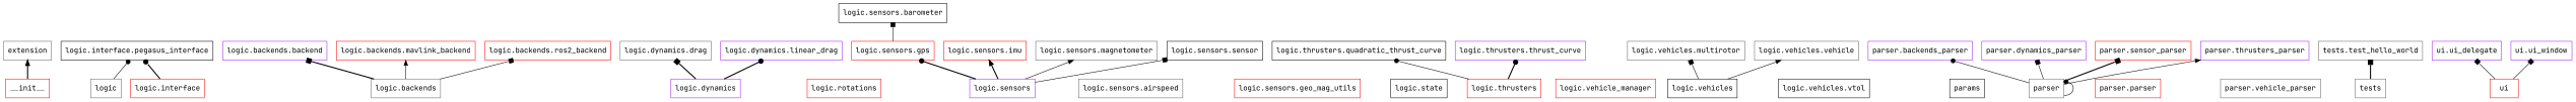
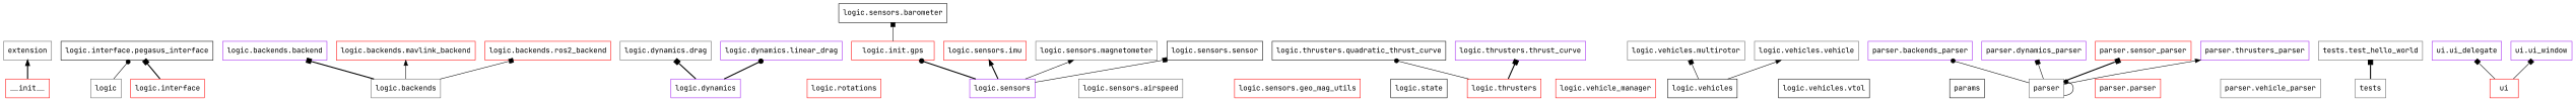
  digraph {
    fontname="JetBrains Mono"
    rankdir=BT
    node [color=red fontname="JetBrains Mono" shape=box]
    edge [arrowhead=box arrowtail=none fontname="JetBrains Mono" style=solid]
    n1 [label=__init__]
    n2 [color=gray40 label=extension]
    n3 [color=gray40 label=logic]
    n4 [color=black label="logic.interface.pegasus_interface"]
    n5 [color=gray40 label="logic.backends"]
    n6 [color=purple label="logic.backends.backend"]
    n7 [label="logic.backends.mavlink_backend"]
    n8 [label="logic.backends.ros2_backend"]
    n9 [color=purple label="logic.dynamics"]
    n10 [color=gray40 label="logic.dynamics.drag"]
    n11 [color=purple label="logic.dynamics.linear_drag"]
    n12 [label="logic.interface"]
    n13 [label="logic.rotations"]
    n14 [color=purple label="logic.sensors"]
-   n15 [label="logic.sensors.gps"]
+   n15 [label="logic.init.gps"]
    n16 [label="logic.sensors.imu"]
    n17 [color=gray40 label="logic.sensors.magnetometer"]
    n18 [color=black label="logic.sensors.sensor"]
    n19 [color=black label="logic.sensors.barometer"]
    n20 [color=gray40 label="logic.sensors.airspeed"]
    n21 [label="logic.sensors.geo_mag_utils"]
    n22 [color=black label="logic.state"]
    n23 [label="logic.thrusters"]
    n24 [color=black label="logic.thrusters.quadratic_thrust_curve"]
    n25 [color=purple label="logic.thrusters.thrust_curve"]
    n26 [label="logic.vehicle_manager"]
    n27 [color=black label="logic.vehicles"]
    n28 [color=gray40 label="logic.vehicles.multirotor"]
    n29 [color=gray40 label="logic.vehicles.vehicle"]
    n30 [color=black label="logic.vehicles.vtol"]
    n31 [color=black label=params]
    n32 [color=gray40 label=parser]
    n33 [color=purple label="parser.backends_parser"]
    n34 [color=purple label="parser.dynamics_parser"]
    n35 [label="parser.sensor_parser"]
    n36 [color=purple label="parser.thrusters_parser"]
    n37 [label="parser.parser"]
    n38 [color=gray40 label="parser.vehicle_parser"]
    n39 [color=gray40 label=tests]
    n40 [color=gray40 label="tests.test_hello_world"]
    n41 [label=ui]
    n42 [color=purple label="ui.ui_delegate"]
    n43 [color=purple label="ui.ui_window"]
    n1 -> n2 [arrowhead=normal style=bold]
    n3 -> n4 [arrowhead=dot]
    n5 -> n6 [style=bold]
    n5 -> n7 [arrowhead=normal]
    n5 -> n8
    n9 -> n10 [style=bold]
    n9 -> n11 [arrowhead=dot style=bold]
-   n12 -> n4 [arrowhead=dot style=bold]
+   n12 -> n4 [style=bold]
    n14 -> n15 [arrowhead=dot style=bold]
    n14 -> n16 [arrowhead=normal style=bold]
    n14 -> n17 [arrowhead=normal]
    n14 -> n18
    n15 -> n19
    n23 -> n24 [arrowhead=dot]
-   n23 -> n25 [arrowhead=dot style=bold]
+   n23 -> n25 [style=bold]
    n27 -> n28
    n27 -> n29 [arrowhead=normal]
    n32 -> n32 [arrowhead=dot]
    n32 -> n33 [arrowhead=dot]
    n32 -> n34
    n32 -> n35 [style=bold]
    n32 -> n36 [arrowhead=normal]
    n39 -> n40 [style=bold]
    n41 -> n42
    n41 -> n43
  }
